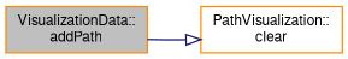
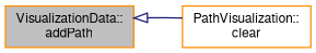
  digraph {
    rankdir=LR
    node [color=darkorange fontname=FreeSans fontsize=10 shape=record style=filled]
    n1 [fillcolor=grey75 fontcolor=black height=0.2 label="VisualizationData::\laddPath" width=0.4]
    n2 [fillcolor=white height=0.2 label="PathVisualization::\lclear" width=0.4]
-   n1 -> n2 [color=midnightblue fontname=FreeSans fontsize=10 labelfontname=FreeSans labelfontsize=10 style=solid arrowhead=onormal]
+   n2 -> n1 [color=midnightblue fontname=FreeSans fontsize=10 labelfontname=FreeSans labelfontsize=10 style=solid arrowhead=onormal]
  }
